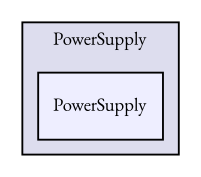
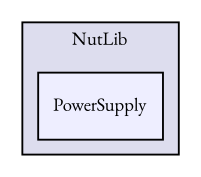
  digraph {
    compound=true
    fontname="EB Garamond"
    n1 [fillcolor="#eeeeff" fontname="EB Garamond" fontsize=10 label=PowerSupply pencolor=black shape=box style=filled]
    subgraph cluster_1 {
      bgcolor="#ddddee"
      fontsize=10
-     label=PowerSupply
+     label=NutLib
      pencolor=black
      n1
    }
  }
